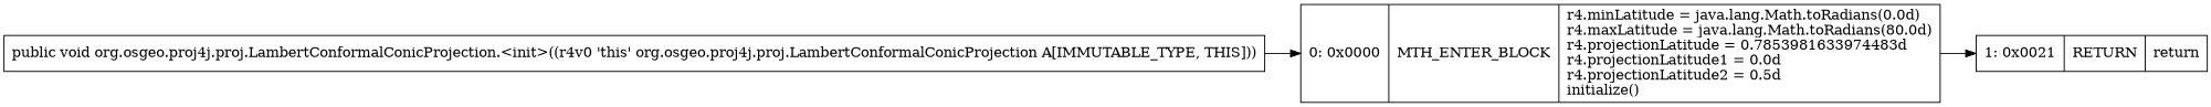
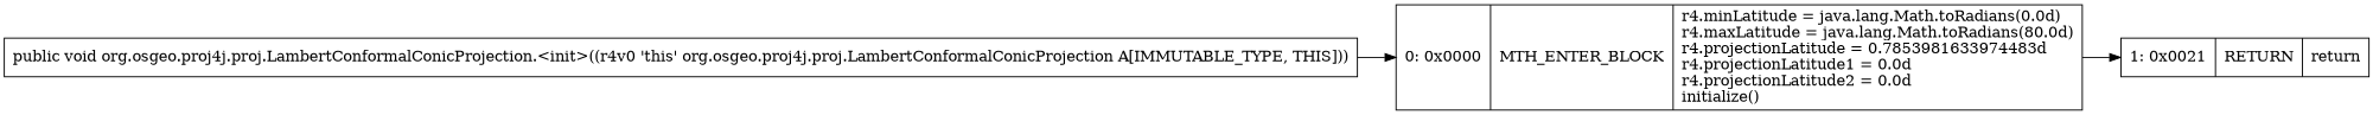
  digraph {
    rankdir=LR
    node [shape=record]
-   n1 [label="{0\:\ 0x0000|MTH_ENTER_BLOCK\l|r4.minLatitude = java.lang.Math.toRadians(0.0d)\lr4.maxLatitude = java.lang.Math.toRadians(80.0d)\lr4.projectionLatitude = 0.7853981633974483d\lr4.projectionLatitude1 = 0.0d\lr4.projectionLatitude2 = 0.5d\linitialize()\l}"]
+   n1 [label="{0\:\ 0x0000|MTH_ENTER_BLOCK\l|r4.minLatitude = java.lang.Math.toRadians(0.0d)\lr4.maxLatitude = java.lang.Math.toRadians(80.0d)\lr4.projectionLatitude = 0.7853981633974483d\lr4.projectionLatitude1 = 0.0d\lr4.projectionLatitude2 = 0.0d\linitialize()\l}"]
    n2 [label="{1\:\ 0x0021|RETURN\l|return\l}"]
    n3 [label="{public void org.osgeo.proj4j.proj.LambertConformalConicProjection.\<init\>((r4v0 'this' org.osgeo.proj4j.proj.LambertConformalConicProjection A[IMMUTABLE_TYPE, THIS])) }"]
    n1 -> n2
    n3 -> n1
  }
